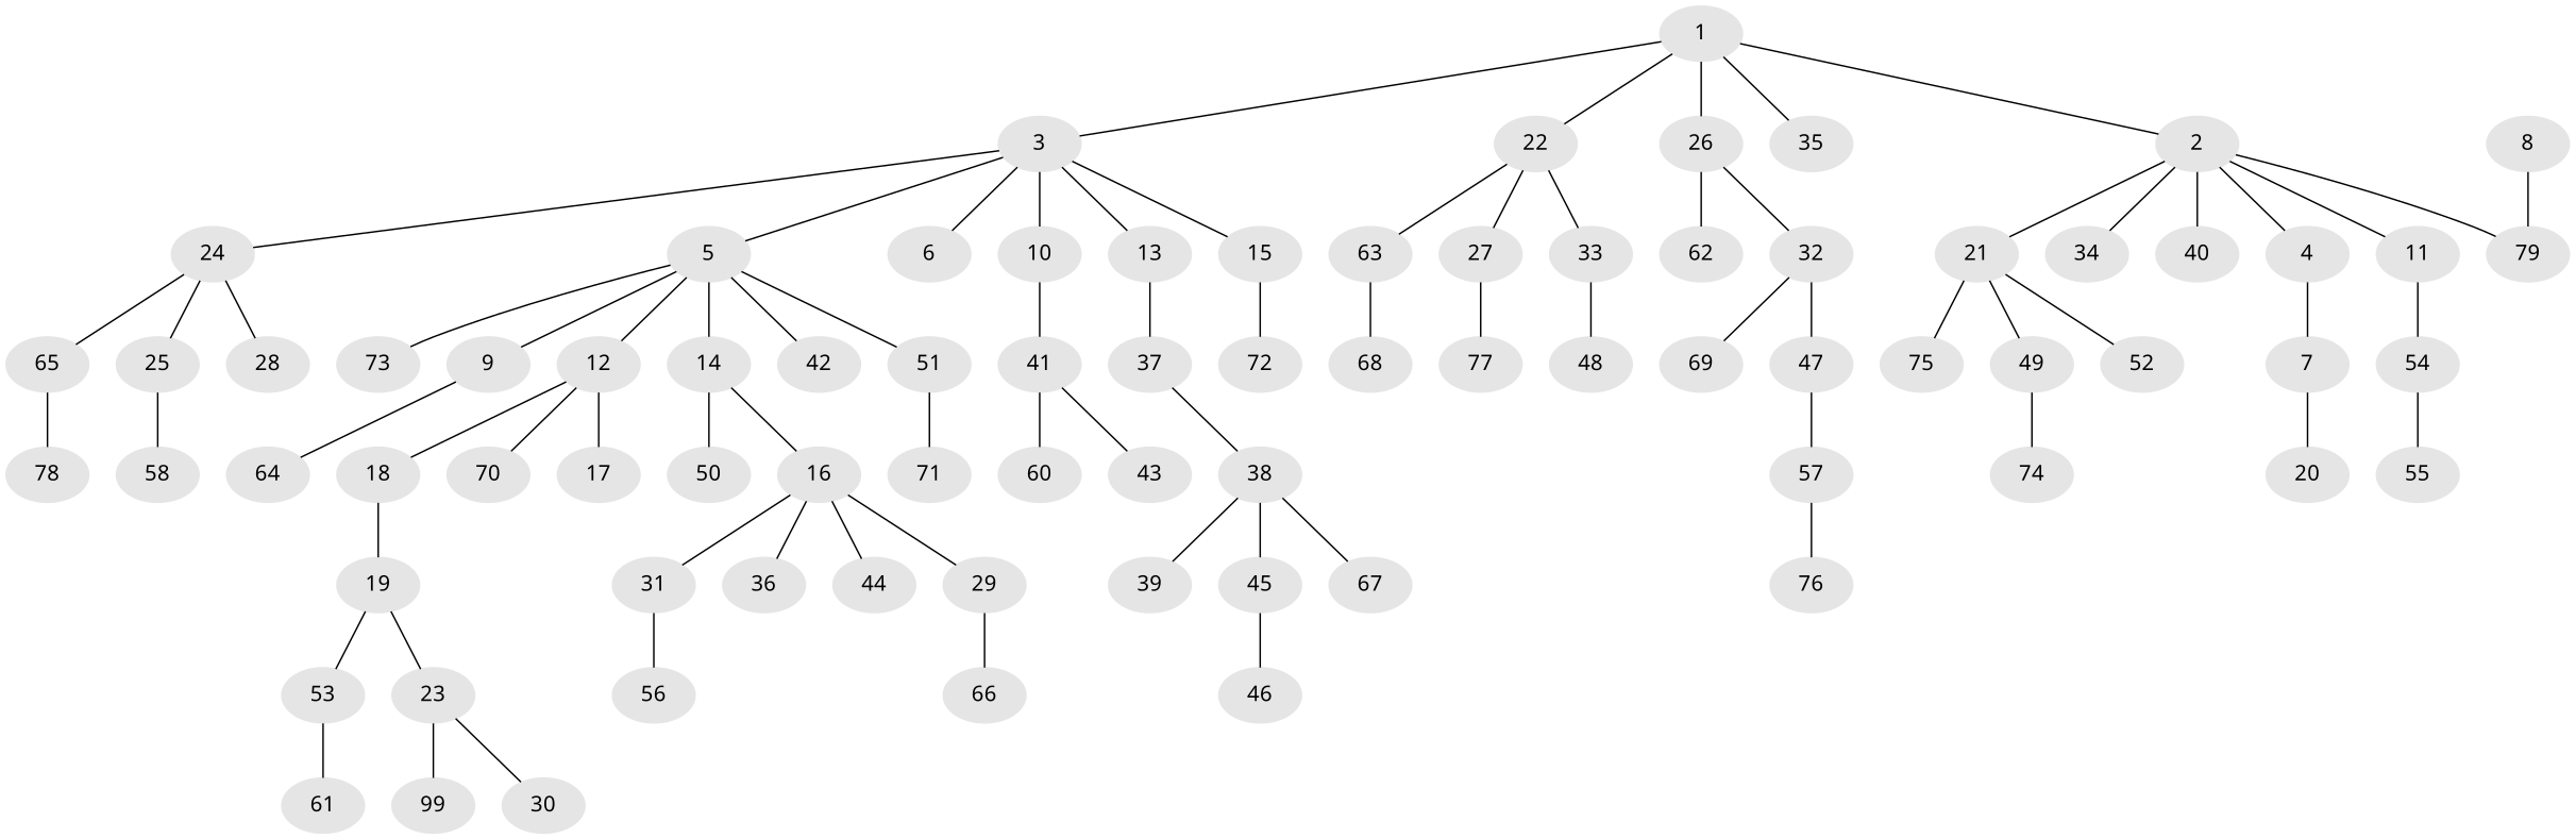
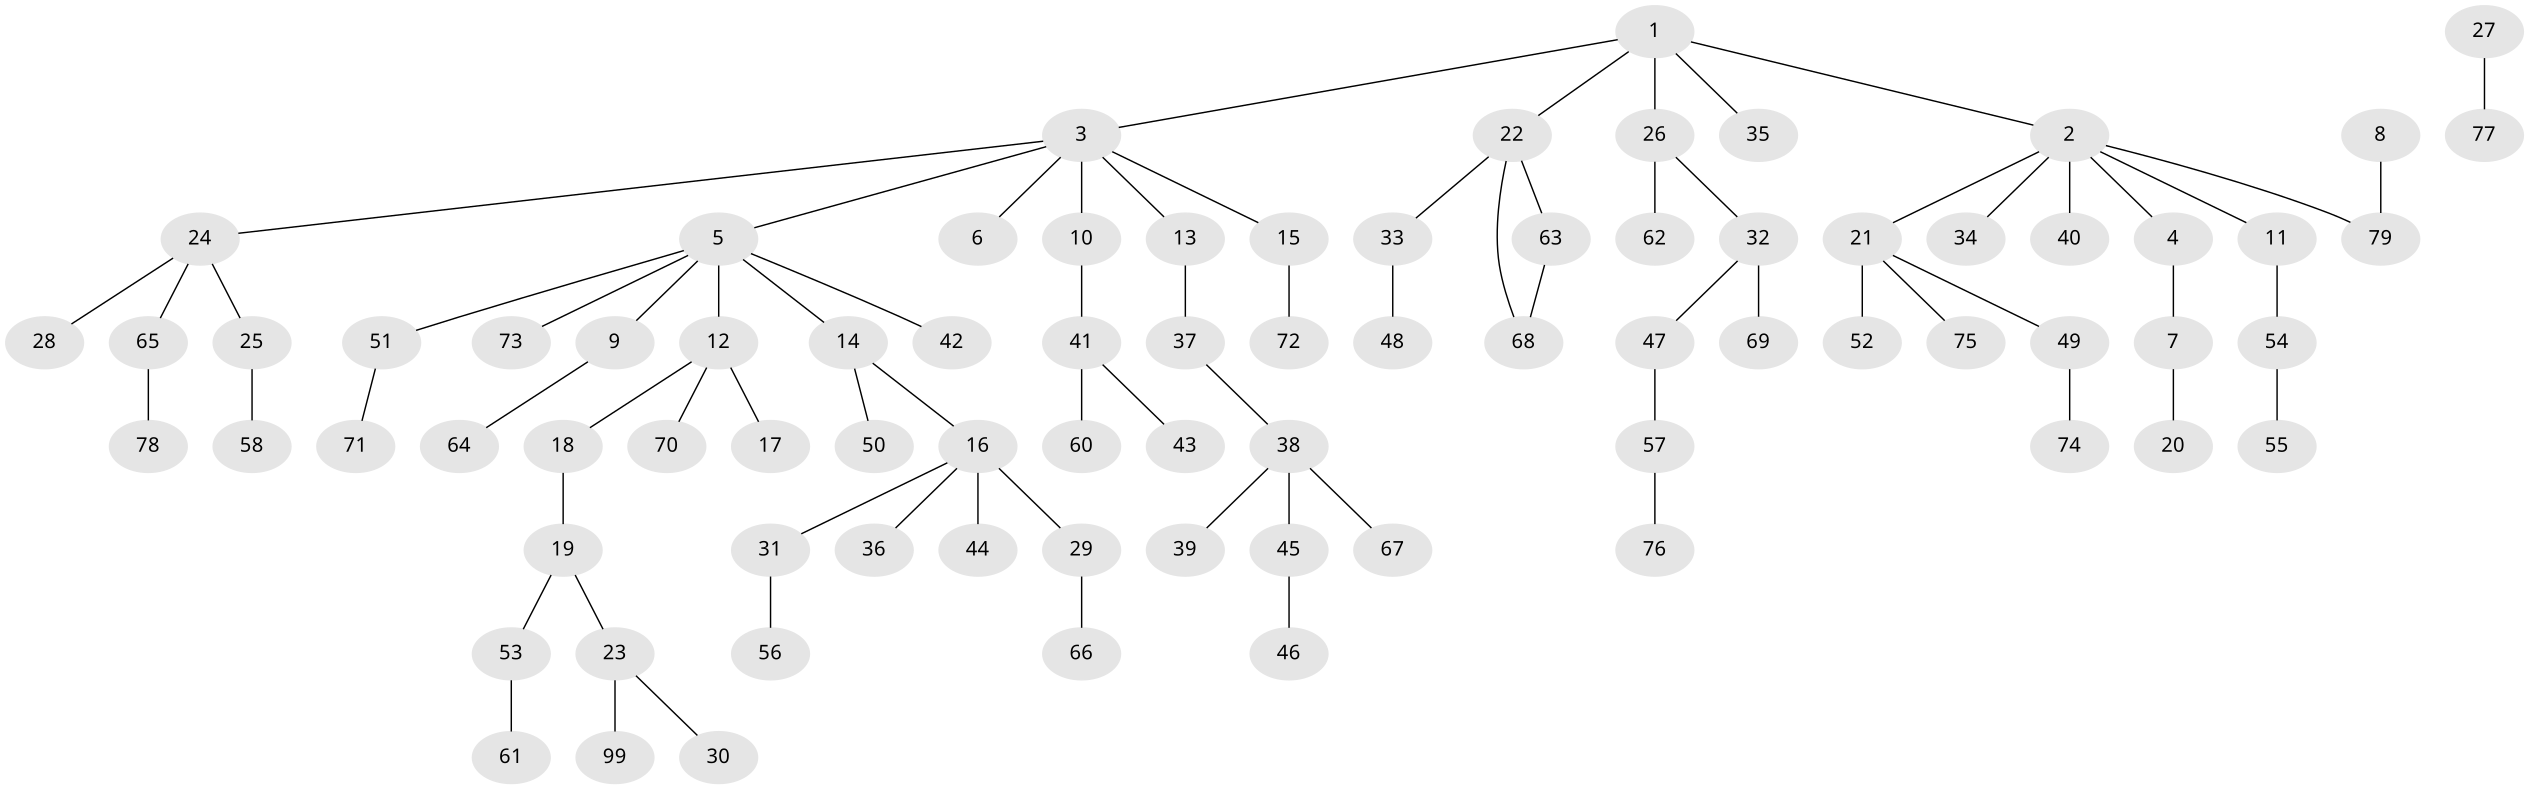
  graph {
    fontname="Noto Sans"
    node [color=gray90 fontname="Noto Sans" style=filled]
    edge [fontname="Noto Sans"]
    1
    2
    3
    22
    26
    35
    4
    11
    21
    34
    40
    79
    5
    6
    10
    13
    15
    24
    27
    33
    63
    32
    62
    7
    8
    54
    49
    52
    75
    9
    12
    14
    42
    51
    73
    41
    37
    72
    25
    28
    65
    20
    64
    17
    18
    70
    16
    50
    71
    43
    60
    55
    19
    38
    29
    31
    36
    44
    66
    56
    23
    53
    30
    n64 [label=99]
    61
    74
    77
    48
    68
    58
    78
    47
    69
    57
    39
    45
    67
    46
    76
    1 -- 2
    1 -- 3
    1 -- 22
    1 -- 26
    1 -- 35
    2 -- 4
    2 -- 11
    2 -- 21
    2 -- 34
    2 -- 40
    2 -- 79
    3 -- 5
    3 -- 6
    3 -- 10
    3 -- 13
    3 -- 15
    3 -- 24
-   22 -- 27
+   22 -- 68
    22 -- 33
    22 -- 63
    26 -- 32
    26 -- 62
    4 -- 7
    11 -- 54
    21 -- 49
    21 -- 52
    21 -- 75
    5 -- 9
    5 -- 12
    5 -- 14
    5 -- 42
    5 -- 51
    5 -- 73
    10 -- 41
    13 -- 37
    15 -- 72
    24 -- 25
    24 -- 28
    24 -- 65
    27 -- 77
    33 -- 48
    63 -- 68
    32 -- 47
    32 -- 69
    7 -- 20
    8 -- 79
    54 -- 55
    49 -- 74
    9 -- 64
    12 -- 17
    12 -- 18
    12 -- 70
    14 -- 16
    14 -- 50
    51 -- 71
    41 -- 43
    41 -- 60
    37 -- 38
    25 -- 58
    65 -- 78
    18 -- 19
    16 -- 29
    16 -- 31
    16 -- 36
    16 -- 44
    19 -- 23
    19 -- 53
    38 -- 39
    38 -- 45
    38 -- 67
    29 -- 66
    31 -- 56
    23 -- 30
    23 -- n64
    53 -- 61
    47 -- 57
    57 -- 76
    45 -- 46
  }
